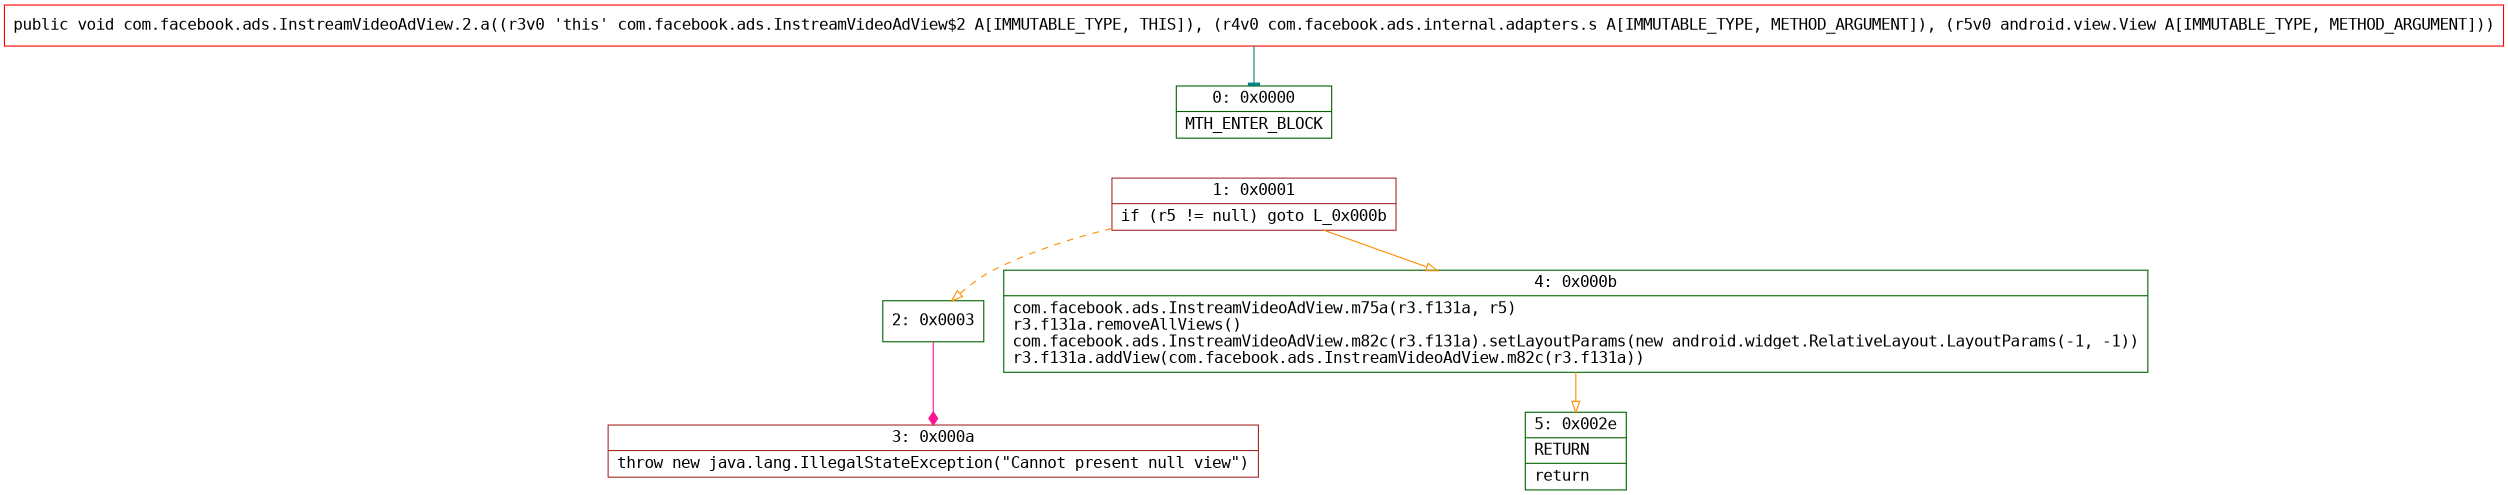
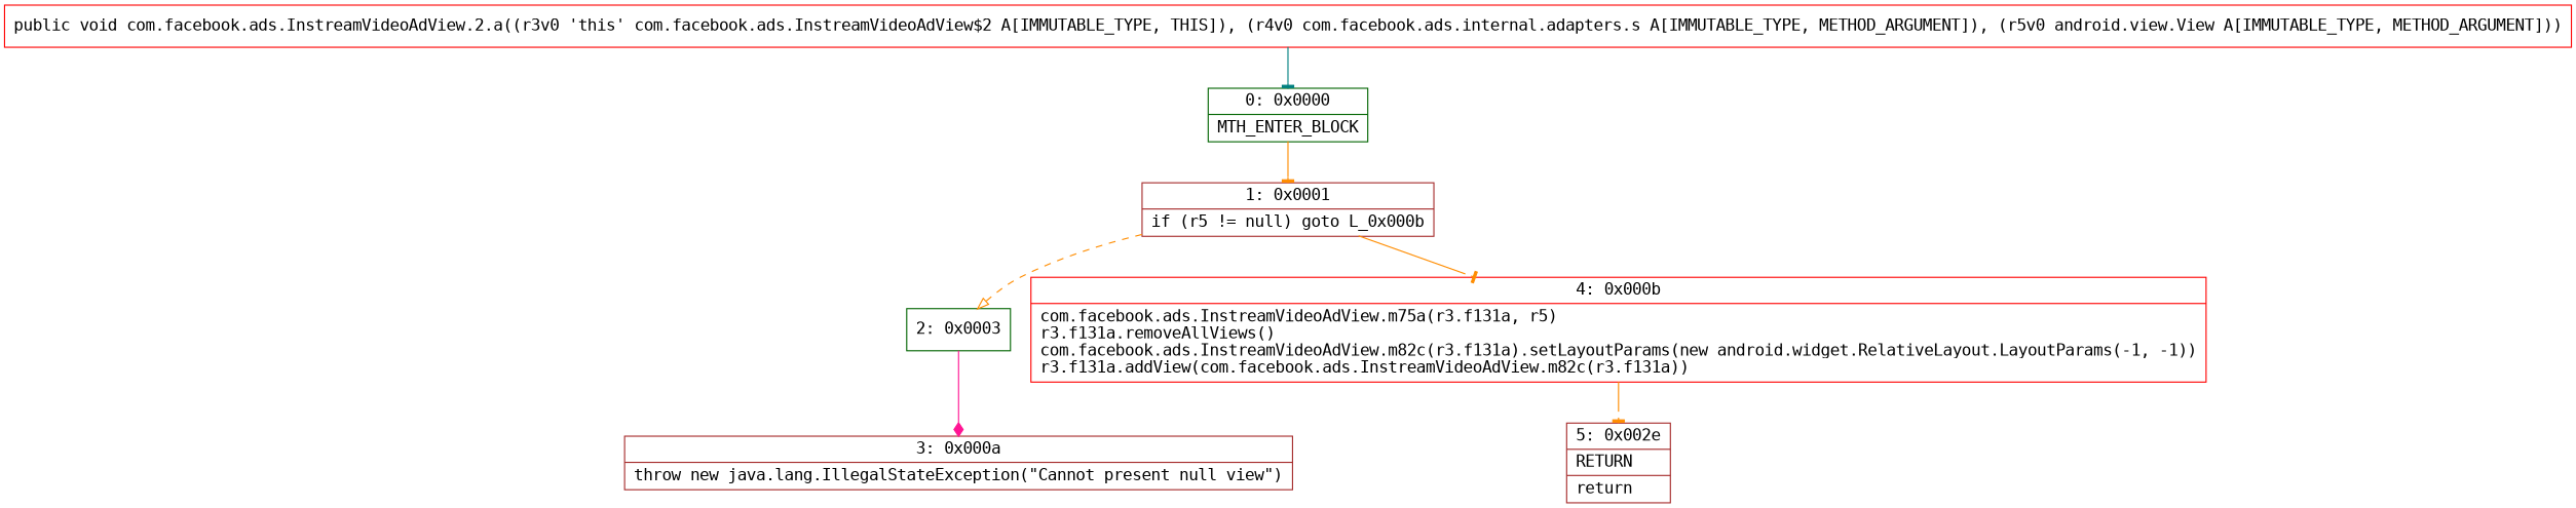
  digraph {
    fontname="DejaVu Sans Mono"
    node [color=darkgreen fontname="DejaVu Sans Mono" shape=record]
    edge [arrowhead=onormal color=darkorange fontname="DejaVu Sans Mono"]
    n1 [label="{0\:\ 0x0000|MTH_ENTER_BLOCK\l}"]
    n2 [color=brown label="{1\:\ 0x0001|if (r5 != null) goto L_0x000b\l}"]
    n3 [label="{2\:\ 0x0003}"]
-   n4 [label="{4\:\ 0x000b|com.facebook.ads.InstreamVideoAdView.m75a(r3.f131a, r5)\lr3.f131a.removeAllViews()\lcom.facebook.ads.InstreamVideoAdView.m82c(r3.f131a).setLayoutParams(new android.widget.RelativeLayout.LayoutParams(\-1, \-1))\lr3.f131a.addView(com.facebook.ads.InstreamVideoAdView.m82c(r3.f131a))\l}"]
+   n4 [color=red label="{4\:\ 0x000b|com.facebook.ads.InstreamVideoAdView.m75a(r3.f131a, r5)\lr3.f131a.removeAllViews()\lcom.facebook.ads.InstreamVideoAdView.m82c(r3.f131a).setLayoutParams(new android.widget.RelativeLayout.LayoutParams(\-1, \-1))\lr3.f131a.addView(com.facebook.ads.InstreamVideoAdView.m82c(r3.f131a))\l}"]
    n5 [color=brown label="{3\:\ 0x000a|throw new java.lang.IllegalStateException(\"Cannot present null view\")\l}"]
-   n6 [label="{5\:\ 0x002e|RETURN\l|return\l}"]
+   n6 [color=brown label="{5\:\ 0x002e|RETURN\l|return\l}"]
    n7 [color=red label="{public void com.facebook.ads.InstreamVideoAdView.2.a((r3v0 'this' com.facebook.ads.InstreamVideoAdView$2 A[IMMUTABLE_TYPE, THIS]), (r4v0 com.facebook.ads.internal.adapters.s A[IMMUTABLE_TYPE, METHOD_ARGUMENT]), (r5v0 android.view.View A[IMMUTABLE_TYPE, METHOD_ARGUMENT])) }"]
+   n1 -> n2 [arrowhead=tee]
    n2 -> n3 [style=dashed]
-   n2 -> n4
+   n2 -> n4 [arrowhead=tee]
    n3 -> n5 [arrowhead=diamond color=deeppink]
-   n4 -> n6
+   n4 -> n6 [arrowhead=tee]
    n7 -> n1 [arrowhead=tee color=teal]
  }
